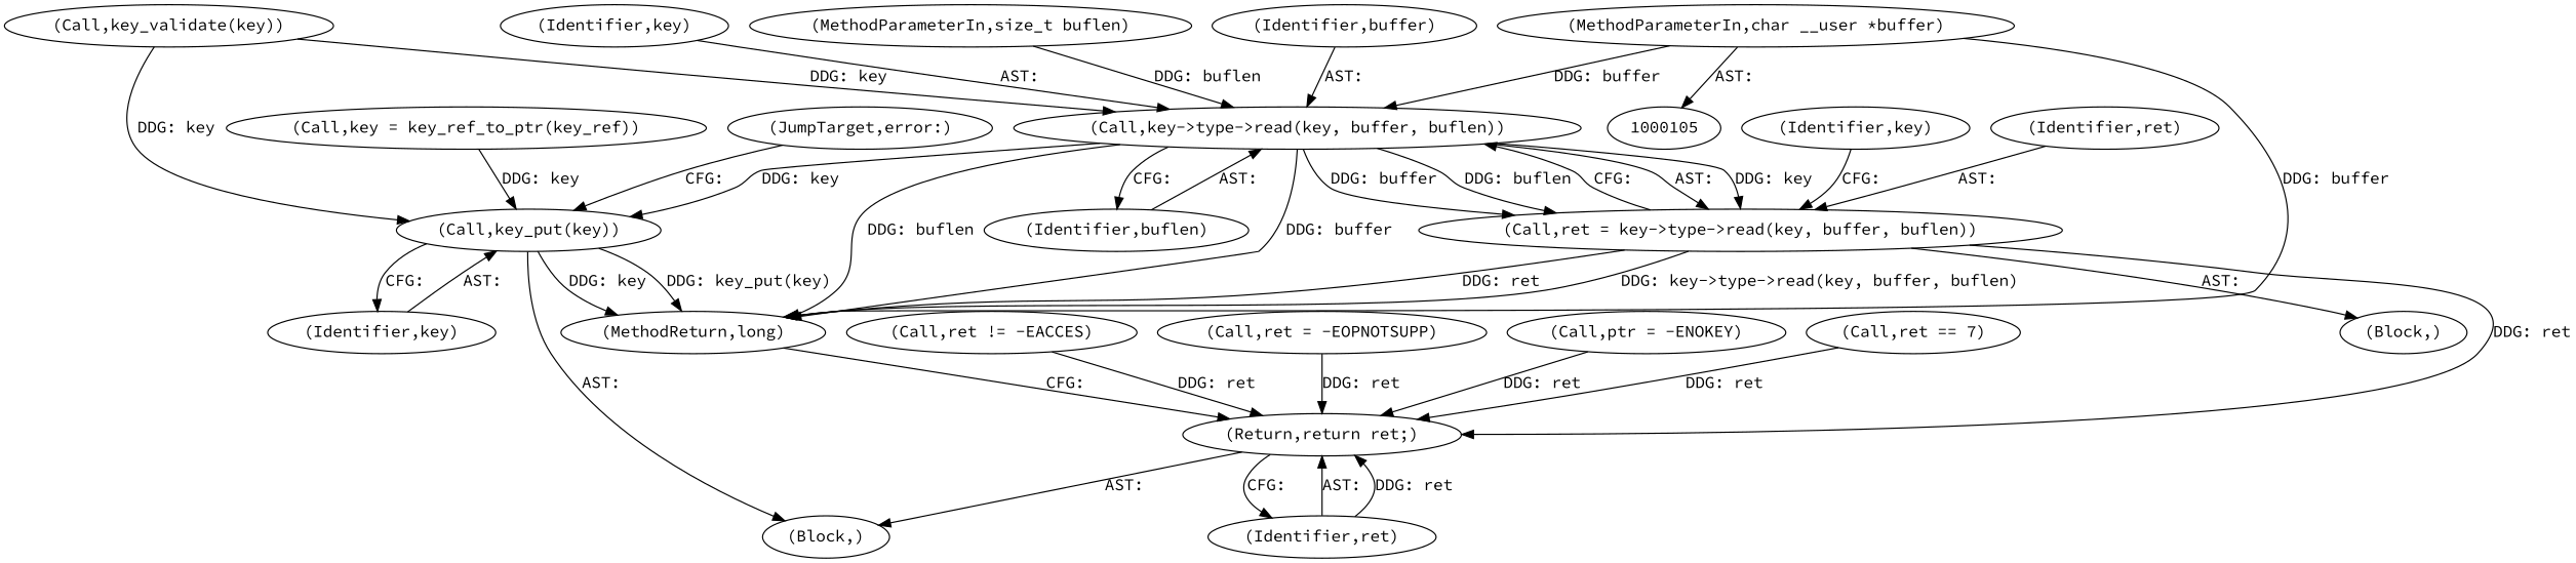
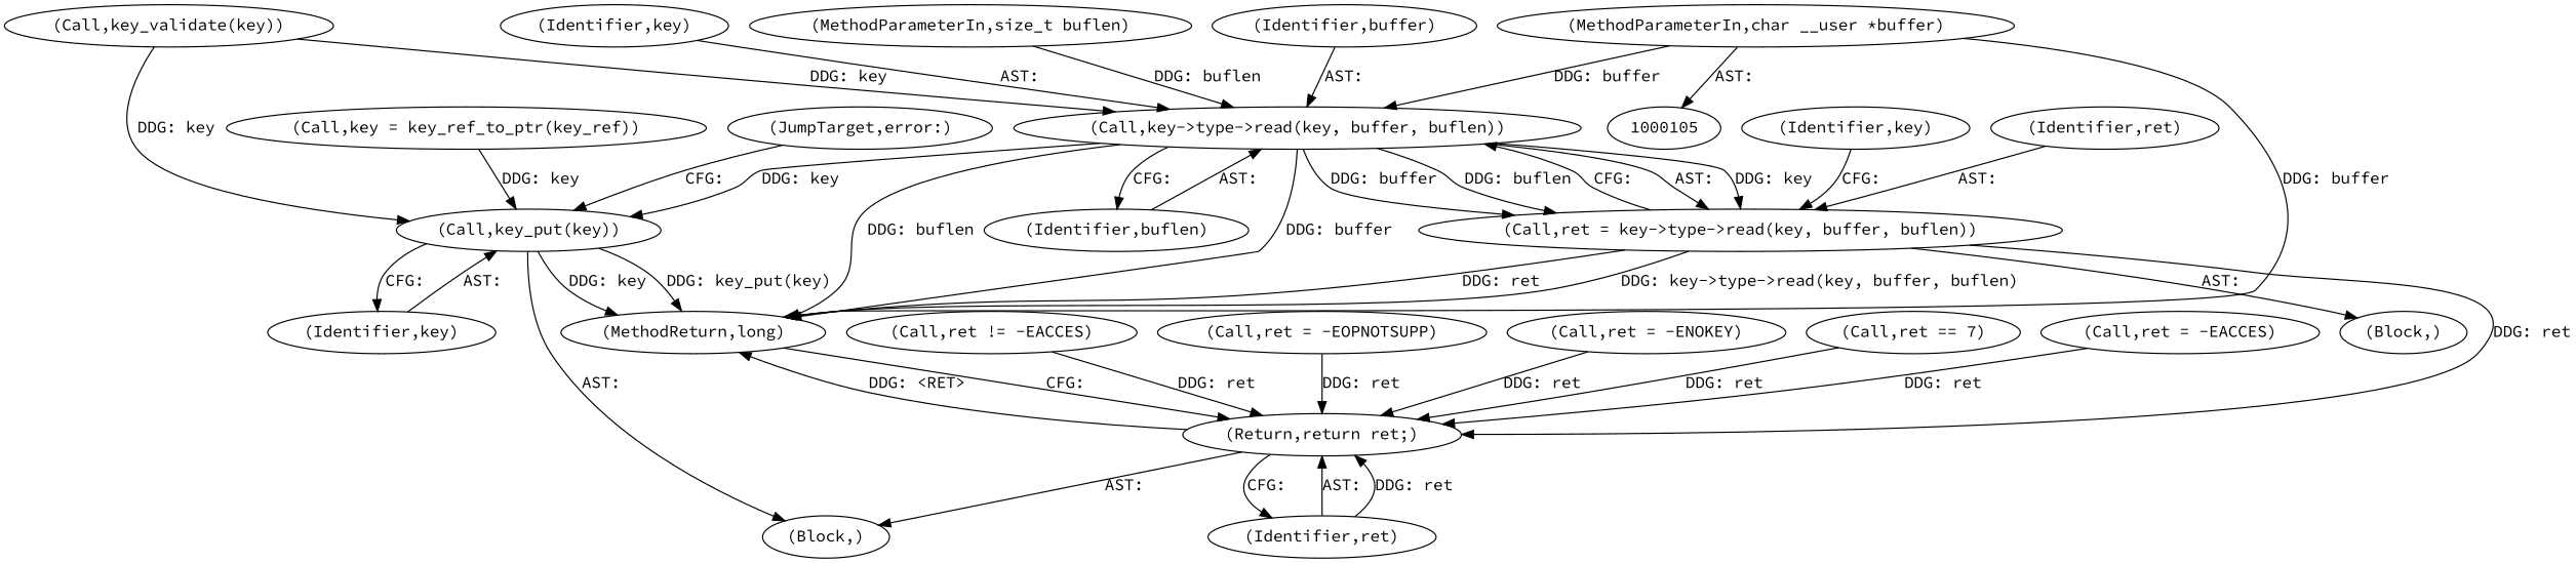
  digraph {
    fontname="Source Code Pro"
    node [fontname="Source Code Pro"]
    edge [fontname="Source Code Pro"]
    n1 [label="(MethodParameterIn,char __user *buffer)"]
    n2 [label="(Call,key->type->read(key, buffer, buflen))"]
    n3 [label="(MethodReturn,long)"]
    1000105
    n5 [label="(Call,ret = key->type->read(key, buffer, buflen))"]
    n6 [label="(Call,key_put(key))"]
    n7 [label="(Identifier,buflen)"]
    n8 [label="(Return,return ret;)"]
    n9 [label="(Block,)"]
    n10 [label="(Block,)"]
    n11 [label="(Identifier,key)"]
    n12 [label="(Identifier,ret)"]
    n13 [label="(Call,ret != -EACCES)"]
    n14 [label="(Call,key_validate(key))"]
    n15 [label="(Call,key = key_ref_to_ptr(key_ref))"]
    n16 [label="(Call,ret = -EOPNOTSUPP)"]
-   n17 [label="(Call,ptr = -ENOKEY)"]
+   n17 [label="(Call,ret = -ENOKEY)"]
    n18 [label="(Call,ret == 7)"]
    n19 [label="(JumpTarget,error:)"]
    n20 [label="(Identifier,key)"]
    n21 [label="(MethodParameterIn,size_t buflen)"]
+   n22 [label="(Call,ret = -EACCES)"]
    n23 [label="(Identifier,buffer)"]
    n24 [label="(Identifier,key)"]
    n25 [label="(Identifier,ret)"]
    n1 -> n2 [label="DDG: buffer"]
    n1 -> n3 [label="DDG: buffer"]
    n1 -> 1000105 [label="AST: "]
    n2 -> n3 [label="DDG: buflen"]
    n2 -> n3 [label="DDG: buffer"]
    n2 -> n5 [label="AST: "]
    n2 -> n5 [label="DDG: key"]
    n2 -> n5 [label="DDG: buffer"]
    n2 -> n5 [label="DDG: buflen"]
    n2 -> n6 [label="DDG: key"]
    n2 -> n7 [label="CFG: "]
    n3 -> n8 [label="CFG: "]
    n5 -> n2 [label="CFG: "]
    n5 -> n3 [label="DDG: ret"]
    n5 -> n3 [label="DDG: key->type->read(key, buffer, buflen)"]
    n5 -> n8 [label="DDG: ret"]
    n5 -> n9 [label="AST: "]
    n6 -> n3 [label="DDG: key"]
    n6 -> n3 [label="DDG: key_put(key)"]
    n6 -> n10 [label="AST: "]
    n6 -> n11 [label="CFG: "]
    n7 -> n2 [label="AST: "]
+   n8 -> n3 [label="DDG: <RET>"]
    n8 -> n10 [label="AST: "]
    n8 -> n12 [label="CFG: "]
    n11 -> n6 [label="AST: "]
    n12 -> n8 [label="AST: "]
    n12 -> n8 [label="DDG: ret"]
    n13 -> n8 [label="DDG: ret"]
    n14 -> n2 [label="DDG: key"]
    n14 -> n6 [label="DDG: key"]
    n15 -> n6 [label="DDG: key"]
    n16 -> n8 [label="DDG: ret"]
    n17 -> n8 [label="DDG: ret"]
    n18 -> n8 [label="DDG: ret"]
    n19 -> n6 [label="CFG: "]
    n20 -> n2 [label="AST: "]
    n21 -> n2 [label="DDG: buflen"]
+   n22 -> n8 [label="DDG: ret"]
    n23 -> n2 [label="AST: "]
    n24 -> n5 [label="CFG: "]
    n25 -> n5 [label="AST: "]
  }
